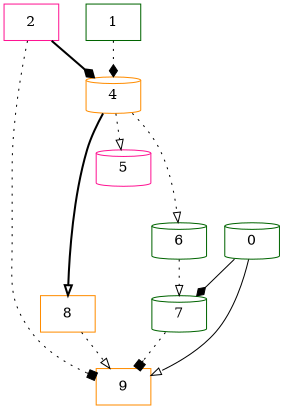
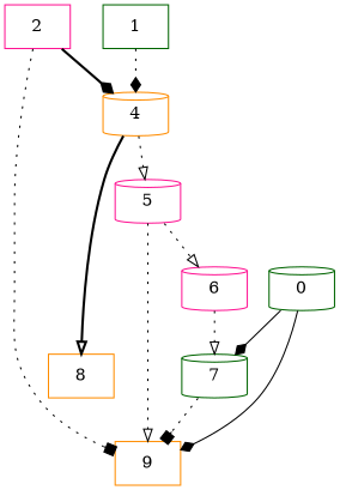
  digraph {
    "Duplicate states"=0
    GraphType=Random
    "Max states in OPEN"=0
    Modes="120000ms; topo-ordered tasks, ; Pruning: task equivalence, fixed order ready list, ; F-value: ; Optimisation: best schedule length (SL) optimisation on equal, "
    NumberOfTasks=10
    "Pruned using list schedule length"=10
    "States removed from OPEN"=0
    TargetSystem="Homogeneous-2"
    "Time to schedule (ms)"=88
    "Total idle time"=3
    "Total schedule length"=54
    "Total sequential time"=58
    "Total states created"=45
    node [Processor=0 Weight=10 color=darkgreen shape=cylinder]
    edge [Weight=59 arrowhead=onormal style=dotted]
    1 ["Finish time"=13 "Start time"=8 Weight=5 shape=box]
    4 ["Finish time"=23 "Start time"=13 color=darkorange]
-   6 ["Finish time"=27 "Start time"=23 Weight=4]
+   6 ["Finish time"=27 "Start time"=23 Weight=4 color=deeppink]
    8 ["Finish time"=33 "Start time"=31 Weight=2 color=darkorange shape=box]
    5 ["Finish time"=31 "Start time"=29 Weight=2 color=deeppink]
    7 ["Finish time"=43 "Start time"=33]
    9 ["Finish time"=54 "Start time"=44 color=darkorange shape=box]
    2 ["Finish time"=8 "Start time"=6 Weight=2 color=deeppink shape=box]
    0 ["Finish time"=6 "Start time"=0 Weight=6]
    1 -> 4 [Weight=37 arrowhead=diamond]
-   4 -> 6 [Weight=73]
+   5 -> 6 [Weight=73]
    4 -> 8 [style=bold]
    4 -> 5 [Weight=37]
    6 -> 7 [Weight=29]
-   8 -> 9 [Weight=29]
+   5 -> 9 [Weight=29]
    7 -> 9 [arrowhead=box]
    2 -> 4 [Weight=22 arrowhead=diamond style=bold]
    2 -> 9 [arrowhead=box]
    0 -> 7 [arrowhead=diamond style=solid]
-   0 -> 9 [Weight=44 style=solid]
+   0 -> 9 [Weight=44 arrowhead=diamond style=solid]
  }
